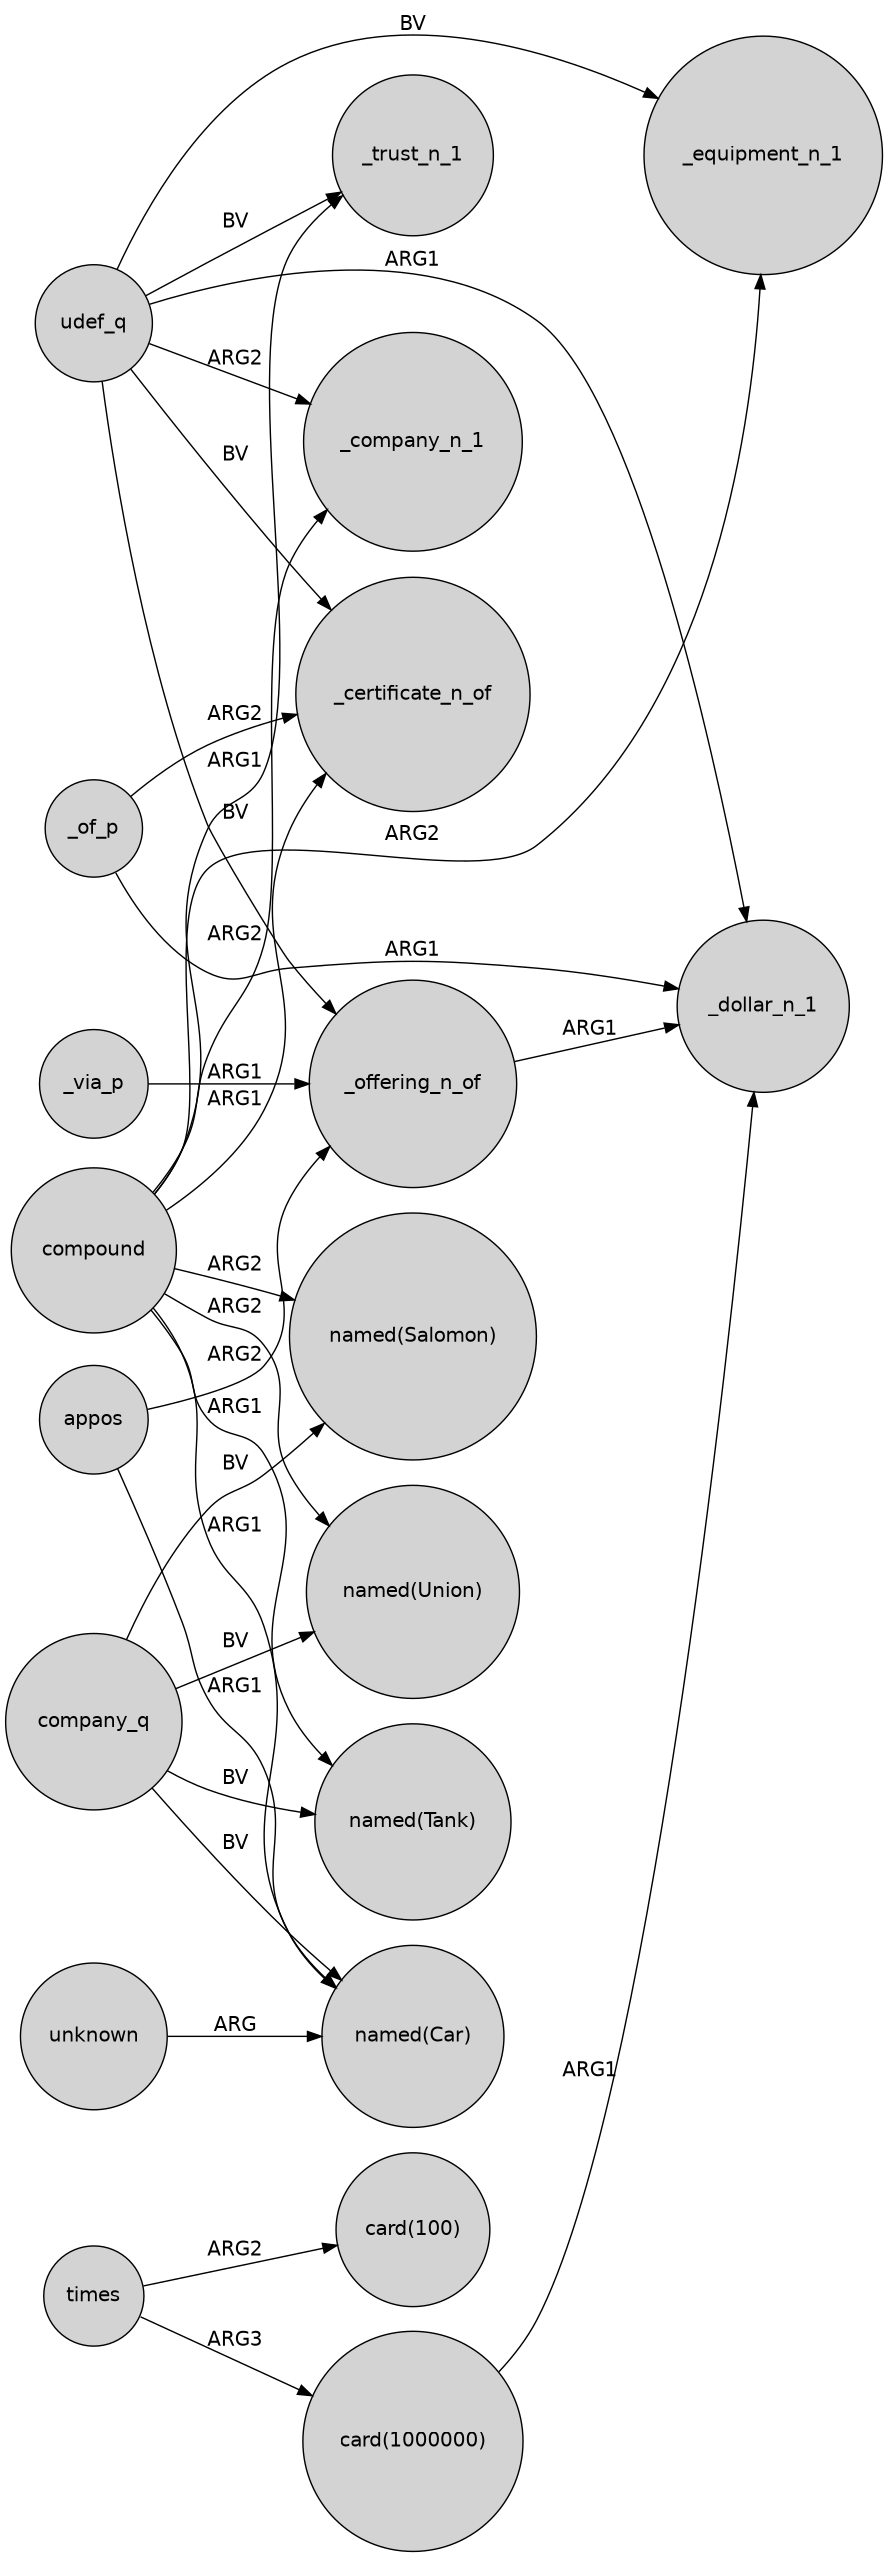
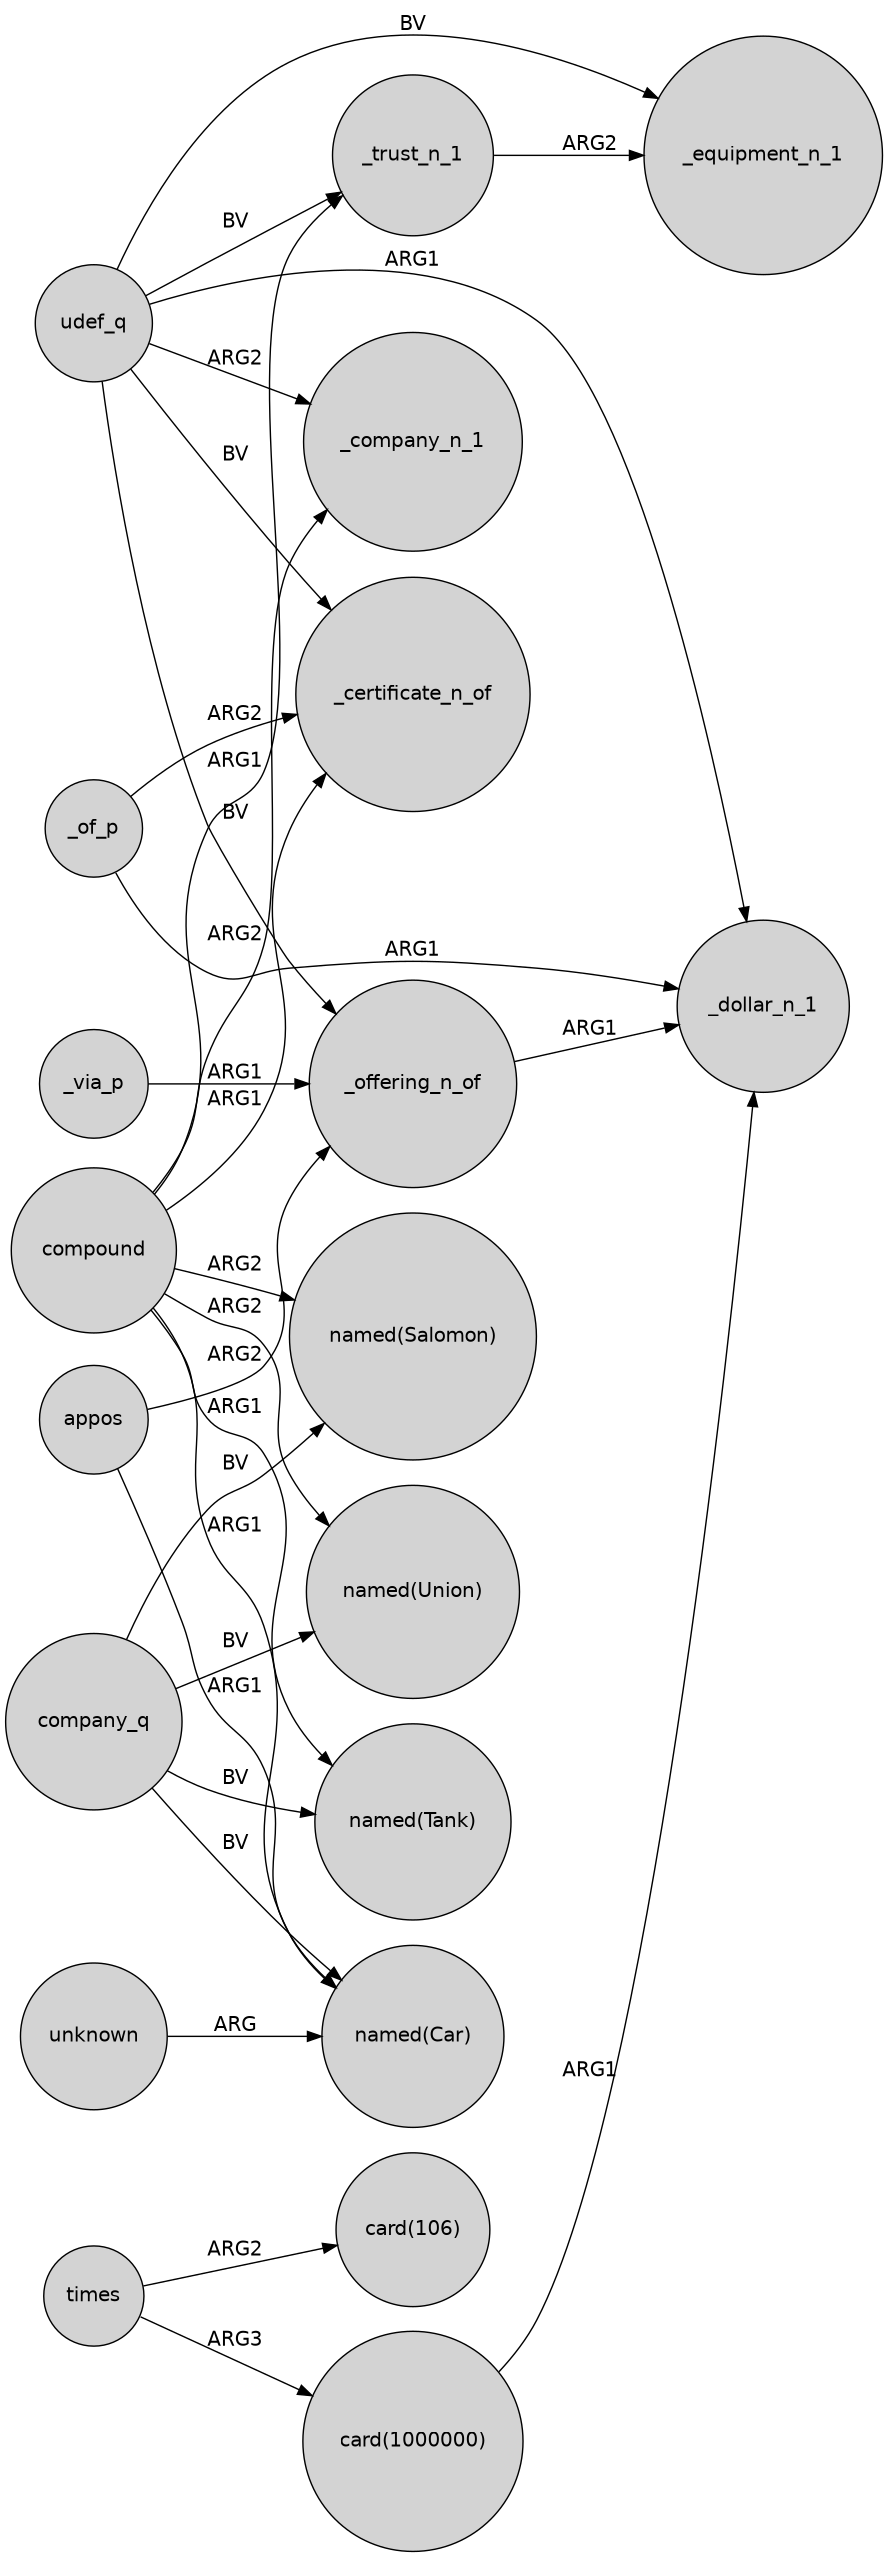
  digraph {
    fontname="DejaVu Sans"
    rankdir=LR
    node [fontname="DejaVu Sans" shape=circle style=filled]
    edge [fontname="DejaVu Sans"]
    compound
    _certificate_n_of
    "named(Car)"
    _equipment_n_1
    "named(Union)"
    "named(Tank)"
    _company_n_1
    _trust_n_1
    "named(Salomon)"
    n10 [label=company_q]
    "card(1000000)"
    _dollar_n_1
    udef_q
    _offering_n_of
    appos
    times
-   "card(100)"
+   "card(100)" [label="card(106)"]
    unknown
    _via_p
    _of_p
    compound -> _certificate_n_of [label=ARG1]
    compound -> "named(Car)" [label=ARG1]
-   compound -> _equipment_n_1 [label=ARG2]
+   _trust_n_1 -> _equipment_n_1 [label=ARG2]
    compound -> "named(Union)" [label=ARG2]
    compound -> "named(Tank)" [label=ARG1]
    compound -> _company_n_1 [label=ARG2]
    compound -> _trust_n_1 [label=ARG1]
    compound -> "named(Salomon)" [label=ARG2]
    n10 -> "named(Car)" [label=BV]
    n10 -> "named(Union)" [label=BV]
    n10 -> "named(Tank)" [label=BV]
    n10 -> "named(Salomon)" [label=BV]
    "card(1000000)" -> _dollar_n_1 [label=ARG1]
    udef_q -> _certificate_n_of [label=BV]
    udef_q -> _equipment_n_1 [label=BV]
    udef_q -> _company_n_1 [label=ARG2]
    udef_q -> _trust_n_1 [label=BV]
    udef_q -> _dollar_n_1 [label=ARG1]
    udef_q -> _offering_n_of [label=BV]
    _offering_n_of -> _dollar_n_1 [label=ARG1]
    appos -> "named(Car)" [label=ARG1]
    appos -> _offering_n_of [label=ARG2]
    times -> "card(1000000)" [label=ARG3]
    times -> "card(100)" [label=ARG2]
    unknown -> "named(Car)" [label=ARG]
    _via_p -> _offering_n_of [label=ARG1]
    _of_p -> _certificate_n_of [label=ARG2]
    _of_p -> _dollar_n_1 [label=ARG1]
  }
